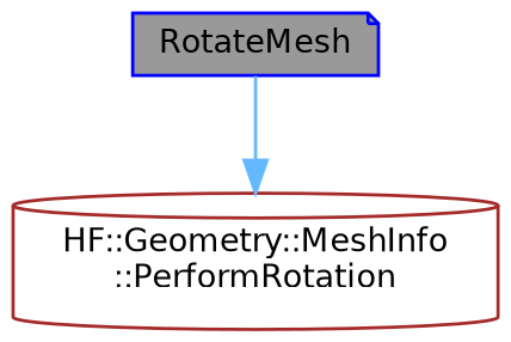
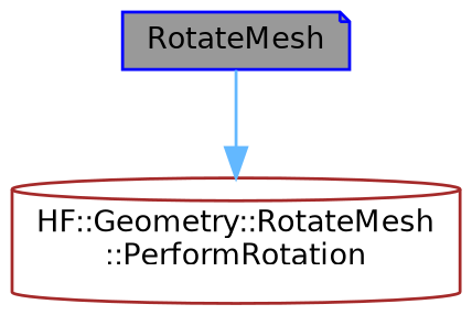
  digraph {
    rankdir=TB
    node [fontname=Helvetica fontsize=10 style=filled]
    n1 [color=blue fillcolor=grey60 fontcolor=black height=0.2 label=RotateMesh shape=note width=0.4]
-   n2 [color=brown fillcolor=white height=0.2 label="HF::Geometry::MeshInfo\l::PerformRotation" shape=cylinder width=0.4]
+   n2 [color=brown fillcolor=white height=0.2 label="HF::Geometry::RotateMesh\l::PerformRotation" shape=cylinder width=0.4]
    n1 -> n2 [color=steelblue1 fontname=Helvetica fontsize=10 labelfontname=Helvetica labelfontsize=10 style=solid]
  }
